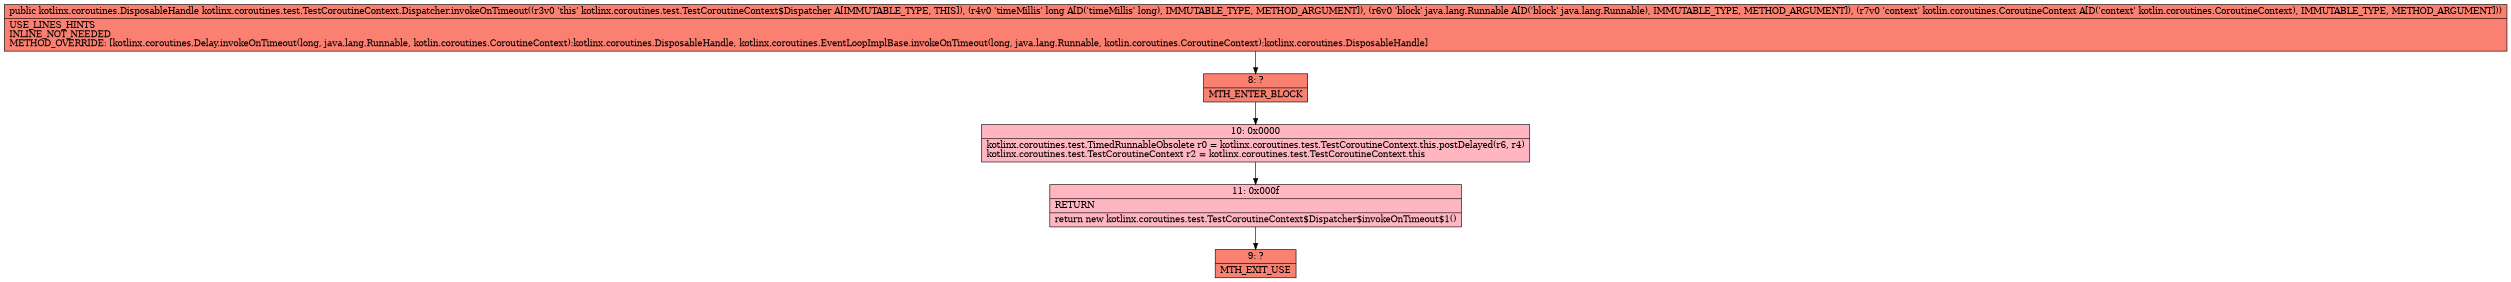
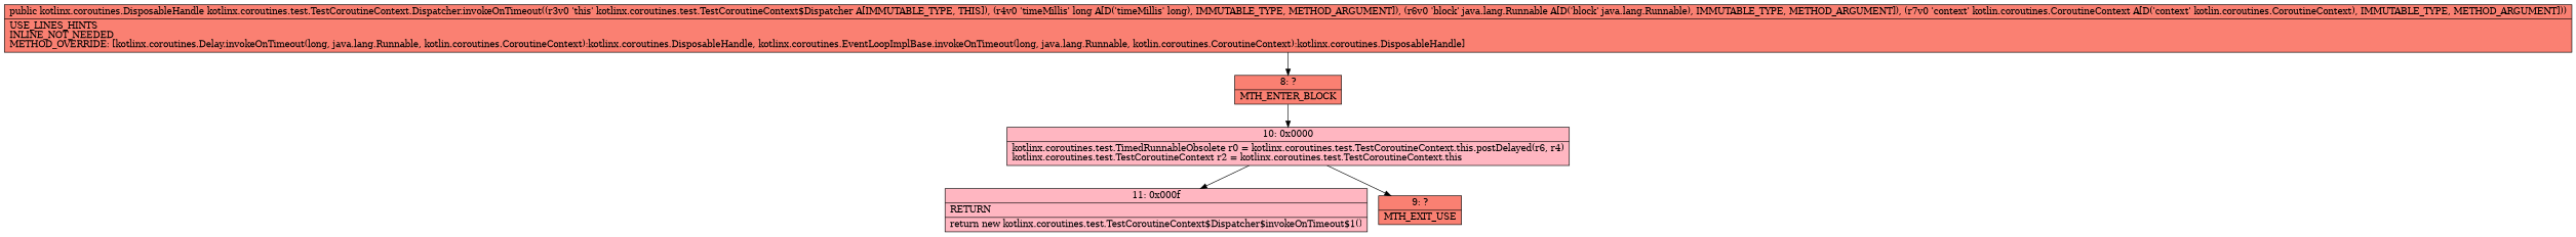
  digraph {
    node [fillcolor=salmon shape=record style=filled]
    n1 [label="{8\:\ ?|MTH_ENTER_BLOCK\l}"]
    n2 [fillcolor=lightpink label="{10\:\ 0x0000|kotlinx.coroutines.test.TimedRunnableObsolete r0 = kotlinx.coroutines.test.TestCoroutineContext.this.postDelayed(r6, r4)\lkotlinx.coroutines.test.TestCoroutineContext r2 = kotlinx.coroutines.test.TestCoroutineContext.this\l}"]
    n3 [fillcolor=lightpink label="{11\:\ 0x000f|RETURN\l|return new kotlinx.coroutines.test.TestCoroutineContext$Dispatcher$invokeOnTimeout$1()\l}"]
    n4 [label="{9\:\ ?|MTH_EXIT_USE\l}"]
    n5 [label="{public kotlinx.coroutines.DisposableHandle kotlinx.coroutines.test.TestCoroutineContext.Dispatcher.invokeOnTimeout((r3v0 'this' kotlinx.coroutines.test.TestCoroutineContext$Dispatcher A[IMMUTABLE_TYPE, THIS]), (r4v0 'timeMillis' long A[D('timeMillis' long), IMMUTABLE_TYPE, METHOD_ARGUMENT]), (r6v0 'block' java.lang.Runnable A[D('block' java.lang.Runnable), IMMUTABLE_TYPE, METHOD_ARGUMENT]), (r7v0 'context' kotlin.coroutines.CoroutineContext A[D('context' kotlin.coroutines.CoroutineContext), IMMUTABLE_TYPE, METHOD_ARGUMENT]))  | USE_LINES_HINTS\lINLINE_NOT_NEEDED\lMETHOD_OVERRIDE: [kotlinx.coroutines.Delay.invokeOnTimeout(long, java.lang.Runnable, kotlin.coroutines.CoroutineContext):kotlinx.coroutines.DisposableHandle, kotlinx.coroutines.EventLoopImplBase.invokeOnTimeout(long, java.lang.Runnable, kotlin.coroutines.CoroutineContext):kotlinx.coroutines.DisposableHandle]\l}"]
    n1 -> n2
    n2 -> n3
-   n3 -> n4
+   n2 -> n4
    n5 -> n1
  }
